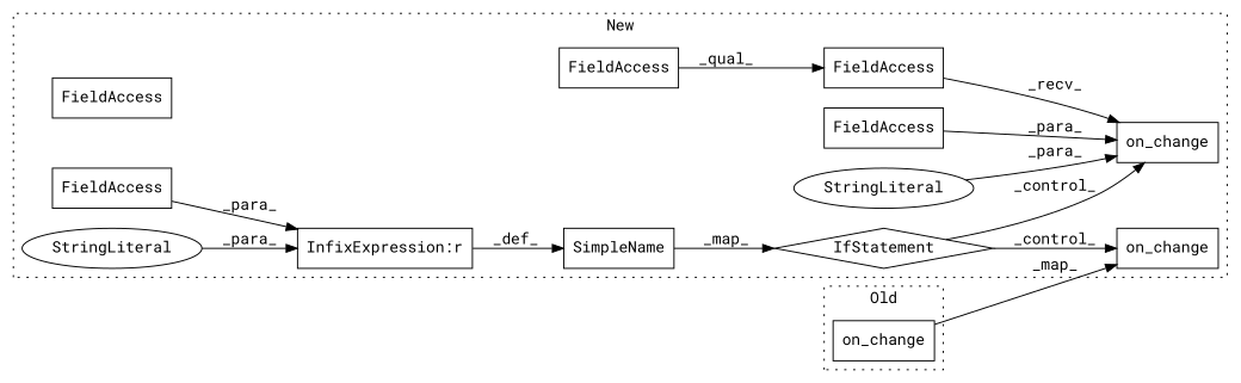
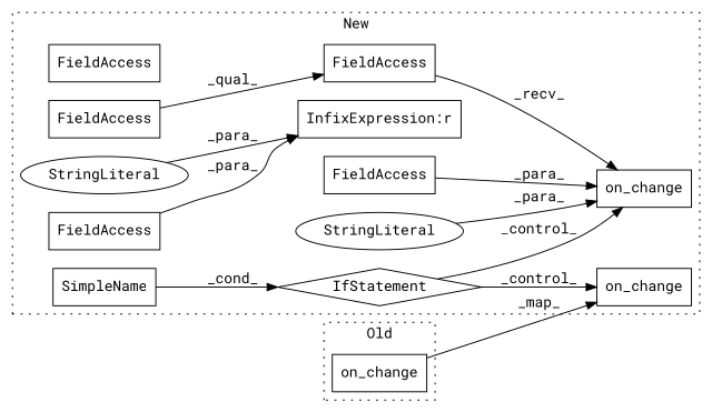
  digraph {
    fontname="Roboto Mono"
    rankdir=LR
    node [a=22 fontname="Roboto Mono" l="10,1" s=22290 shape=box]
    edge [fontname="Roboto Mono"]
    n1 [a=32 label=on_change s="22368,22391"]
    n2 [a=27 l=4 label="InfixExpression:r" s=22271]
    n3 [a=32 label=on_change s="22311,22333"]
    n4 [l=20 label=FieldAccess]
    n5 [l=2 label=FieldAccess s=22331]
    n6 [l=11 label=FieldAccess]
    n7 [l=17 label=FieldAccess s=22254]
    n8 [a=25 l="4,2" label=IfStatement s="22250,22280" shape=diamond]
    n9 [a=42 label=SimpleName l="" s=""]
    n10 [a=45 l=5 label=StringLiteral s=22275 shape=ellipse]
    n11 [a=45 l=9 label=StringLiteral s=22321 shape=ellipse]
    n12 [l=11 label=FieldAccess]
    n13 [a=32 label=on_change s="21719,21742"]
    subgraph cluster_1 {
      label=New
      style=dotted
      n1
      n2
      n3
      n4
      n5
      n6
      n7
      n8
      n9
      n10
      n11
      n12
    }
    subgraph cluster_2 {
      label=Old
      style=dotted
      n13
    }
-   n2 -> n9 [label=_def_]
    n4 -> n3 [label=_recv_]
    n5 -> n3 [label=_para_]
    n7 -> n2 [label=_para_]
    n8 -> n1 [label=_control_]
    n8 -> n3 [label=_control_]
-   n9 -> n8 [label=_map_]
+   n9 -> n8 [label=_cond_]
    n10 -> n2 [label=_para_]
    n11 -> n3 [label=_para_]
    n12 -> n4 [label=_qual_]
    n13 -> n1 [label=_map_]
  }
